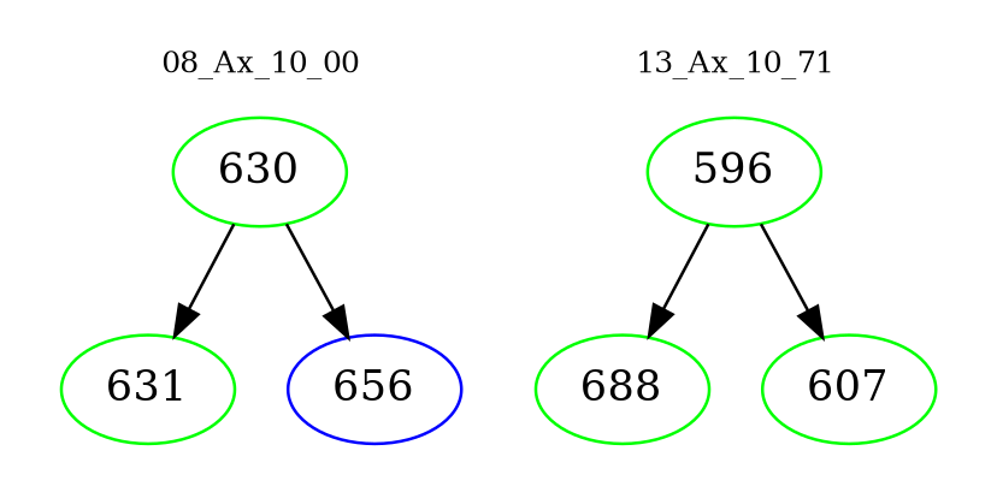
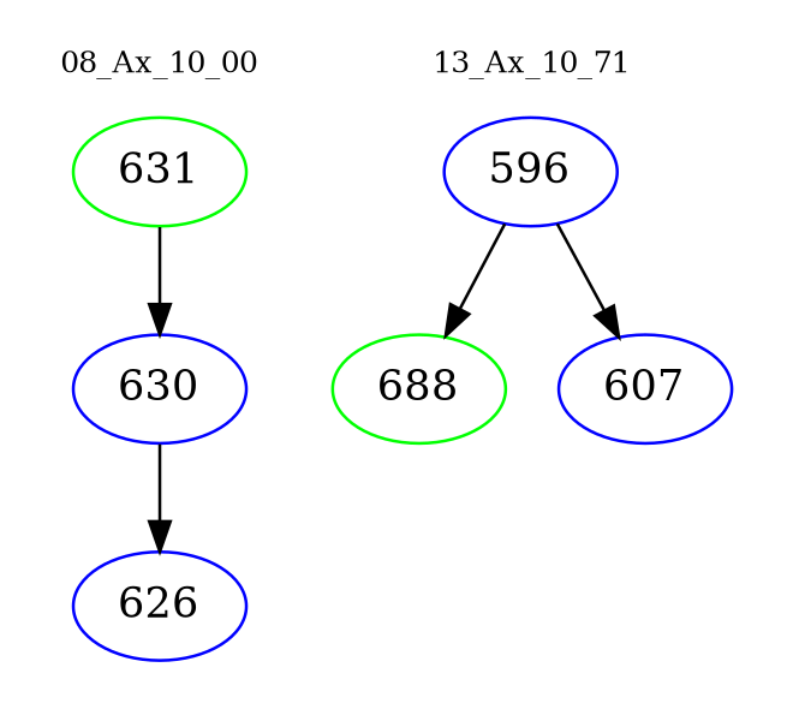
  digraph {
    node [color=blue]
    edge [color=black]
-   n1 [color=green label=630]
+   n1 [label=630]
    n2 [color=green label=631]
-   n3 [label=656]
-   n4 [color=green label=596]
+   n3 [label=626]
+   n4 [label=596]
    n5 [color=green label=688]
-   n6 [color=green label=607]
+   n6 [label=607]
    subgraph cluster_1 {
      color=white
      fontsize=10
      label="08_Ax_10_00"
      n1
      n2
      n3
    }
    subgraph cluster_2 {
      color=white
      fontsize=10
      label="13_Ax_10_71"
      n4
      n5
      n6
    }
-   n1 -> n2
+   n2 -> n1
    n1 -> n3
    n4 -> n5
    n4 -> n6
  }
